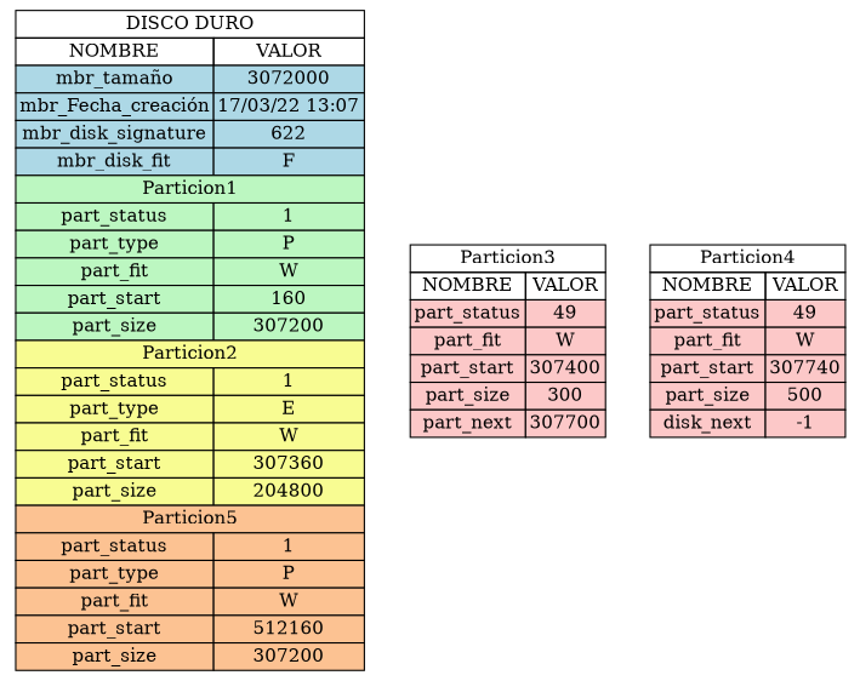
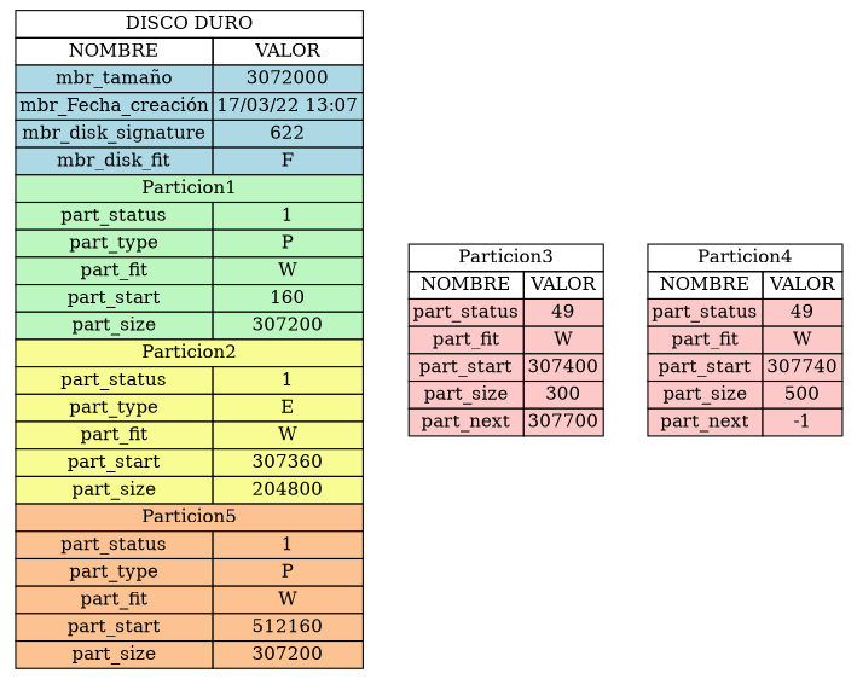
  digraph {
    node [shape=plaintext]
    n1 [label=< <table border='0' cellborder='1' cellspacing='0'> <tr><td colspan="3">DISCO DURO</td></tr> <th><td>NOMBRE</td><td>VALOR</td></th> <tr><td bgcolor="lightblue">mbr_tamaño</td><td bgcolor="lightblue">3072000</td></tr> <tr><td bgcolor="lightblue">mbr_Fecha_creación</td><td bgcolor="lightblue">17/03/22 13:07</td></tr> <tr><td bgcolor="lightblue">mbr_disk_signature</td><td bgcolor="lightblue">622</td></tr> <tr><td bgcolor="lightblue">mbr_disk_fit</td><td bgcolor="lightblue">F</td></tr> <tr><td colspan="2" bgcolor="#bcf7c1">Particion1</td></tr> <tr><td bgcolor="#bcf7c1">part_status</td><td bgcolor="#bcf7c1">1</td></tr> <tr><td bgcolor="#bcf7c1">part_type</td><td bgcolor="#bcf7c1">P</td></tr> <tr><td bgcolor="#bcf7c1">part_fit</td><td bgcolor="#bcf7c1">W</td></tr> <tr><td bgcolor="#bcf7c1">part_start</td><td bgcolor="#bcf7c1">160</td></tr> <tr><td bgcolor="#bcf7c1">part_size</td><td bgcolor="#bcf7c1">307200</td></tr> <tr><td colspan="2" bgcolor="#f8fc92">Particion2</td></tr> <tr><td bgcolor="#f8fc92">part_status</td><td bgcolor="#f8fc92">1</td></tr> <tr><td bgcolor="#f8fc92">part_type</td><td bgcolor="#f8fc92">E</td></tr> <tr><td bgcolor="#f8fc92">part_fit</td><td bgcolor="#f8fc92">W</td></tr> <tr><td bgcolor="#f8fc92">part_start</td><td bgcolor="#f8fc92">307360</td></tr> <tr><td bgcolor="#f8fc92">part_size</td><td bgcolor="#f8fc92">204800</td></tr> <tr><td colspan="2" bgcolor="#fcc292">Particion5</td></tr> <tr><td bgcolor="#fcc292">part_status</td><td bgcolor="#fcc292">1</td></tr> <tr><td bgcolor="#fcc292">part_type</td><td bgcolor="#fcc292">P</td></tr> <tr><td bgcolor="#fcc292">part_fit</td><td bgcolor="#fcc292">W</td></tr> <tr><td bgcolor="#fcc292">part_start</td><td bgcolor="#fcc292">512160</td></tr> <tr><td bgcolor="#fcc292">part_size</td><td bgcolor="#fcc292">307200</td></tr> </table> >]
    n2 [label=< <table border='0' cellborder='1' cellspacing='0'> <tr><td colspan="3">Particion3</td></tr> <th><td>NOMBRE</td><td>VALOR</td></th> <tr><td bgcolor="#fcc8c8">part_status</td><td bgcolor="#fcc8c8">49</td></tr> <tr><td bgcolor="#fcc8c8">part_fit</td><td bgcolor="#fcc8c8">W</td></tr> <tr><td bgcolor="#fcc8c8">part_start</td><td bgcolor="#fcc8c8">307400</td></tr> <tr><td bgcolor="#fcc8c8">part_size</td><td bgcolor="#fcc8c8">300</td></tr> <tr><td bgcolor="#fcc8c8">part_next</td><td bgcolor="#fcc8c8">307700</td></tr> </table> >]
-   n3 [label=< <table border='0' cellborder='1' cellspacing='0'> <tr><td colspan="3">Particion4</td></tr> <th><td>NOMBRE</td><td>VALOR</td></th> <tr><td bgcolor="#fcc8c8">part_status</td><td bgcolor="#fcc8c8">49</td></tr> <tr><td bgcolor="#fcc8c8">part_fit</td><td bgcolor="#fcc8c8">W</td></tr> <tr><td bgcolor="#fcc8c8">part_start</td><td bgcolor="#fcc8c8">307740</td></tr> <tr><td bgcolor="#fcc8c8">part_size</td><td bgcolor="#fcc8c8">500</td></tr> <tr><td bgcolor="#fcc8c8">disk_next</td><td bgcolor="#fcc8c8">-1</td></tr> </table> >]
+   n3 [label=< <table border='0' cellborder='1' cellspacing='0'> <tr><td colspan="3">Particion4</td></tr> <th><td>NOMBRE</td><td>VALOR</td></th> <tr><td bgcolor="#fcc8c8">part_status</td><td bgcolor="#fcc8c8">49</td></tr> <tr><td bgcolor="#fcc8c8">part_fit</td><td bgcolor="#fcc8c8">W</td></tr> <tr><td bgcolor="#fcc8c8">part_start</td><td bgcolor="#fcc8c8">307740</td></tr> <tr><td bgcolor="#fcc8c8">part_size</td><td bgcolor="#fcc8c8">500</td></tr> <tr><td bgcolor="#fcc8c8">part_next</td><td bgcolor="#fcc8c8">-1</td></tr> </table> >]
  }
